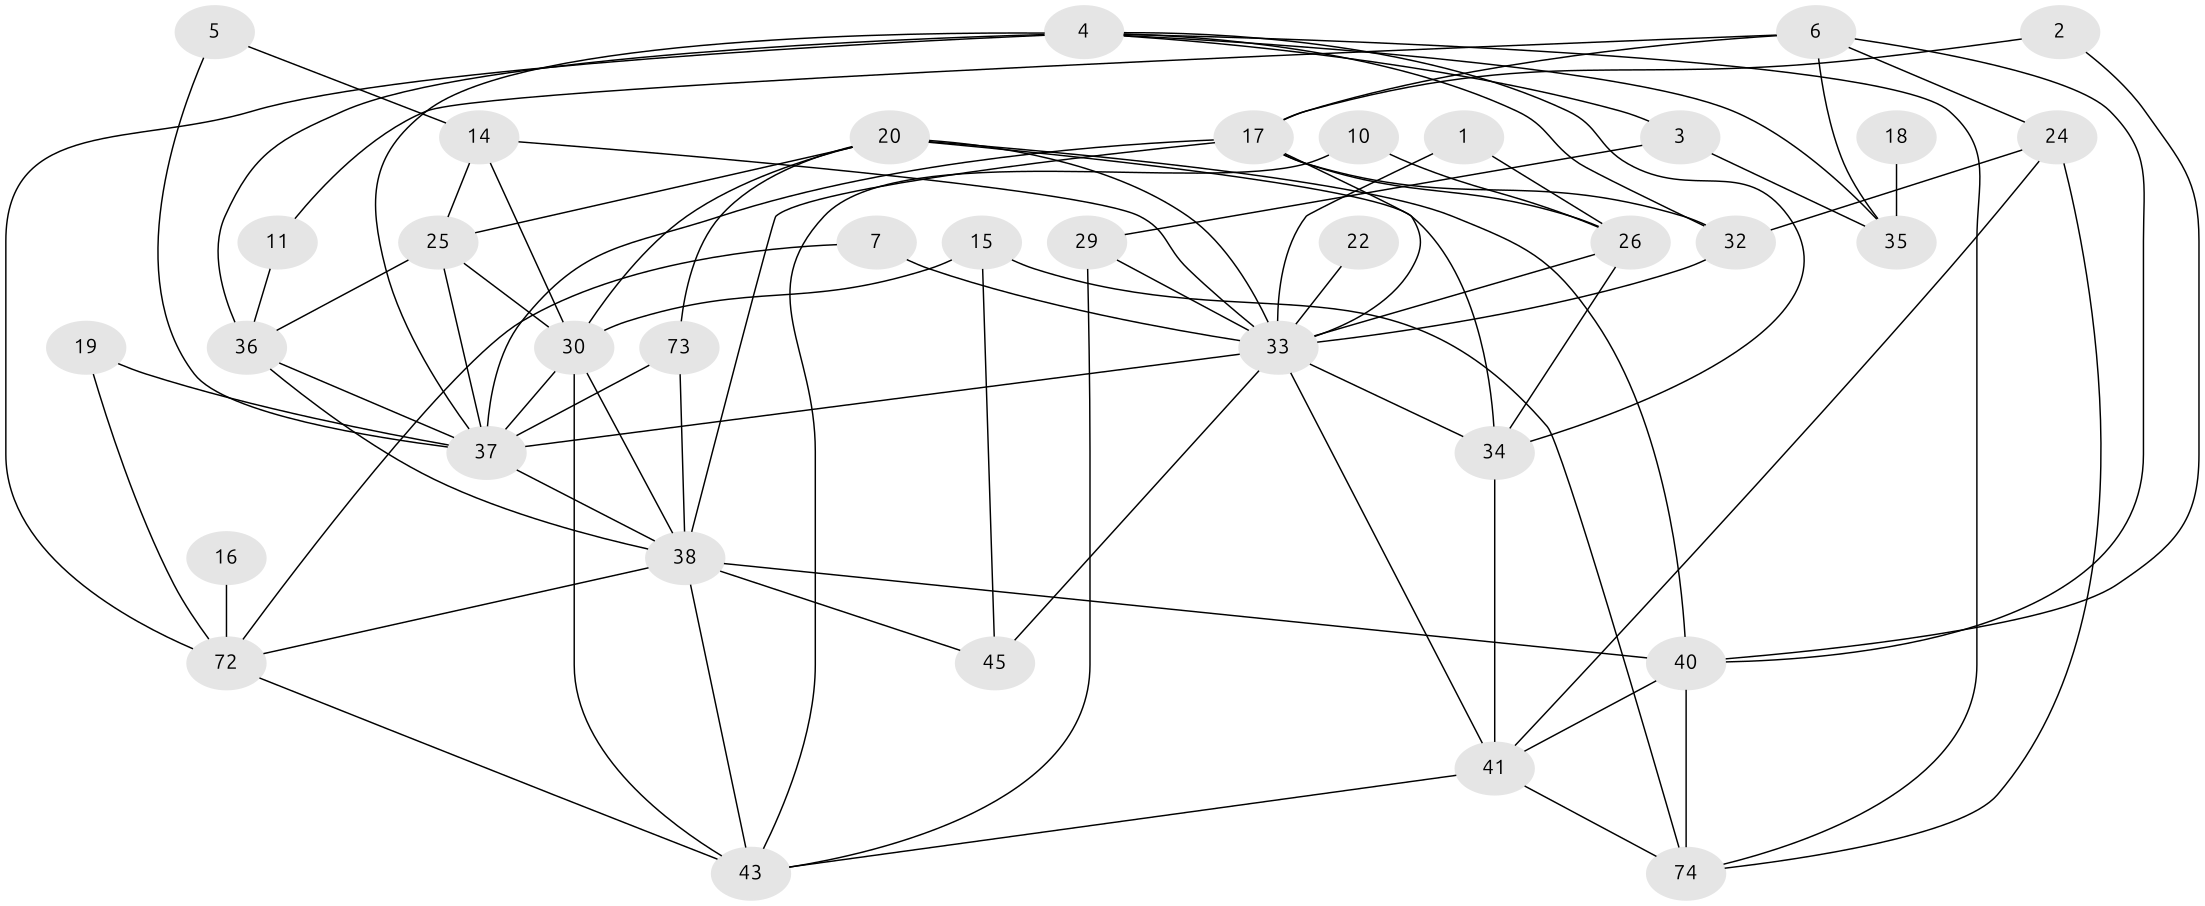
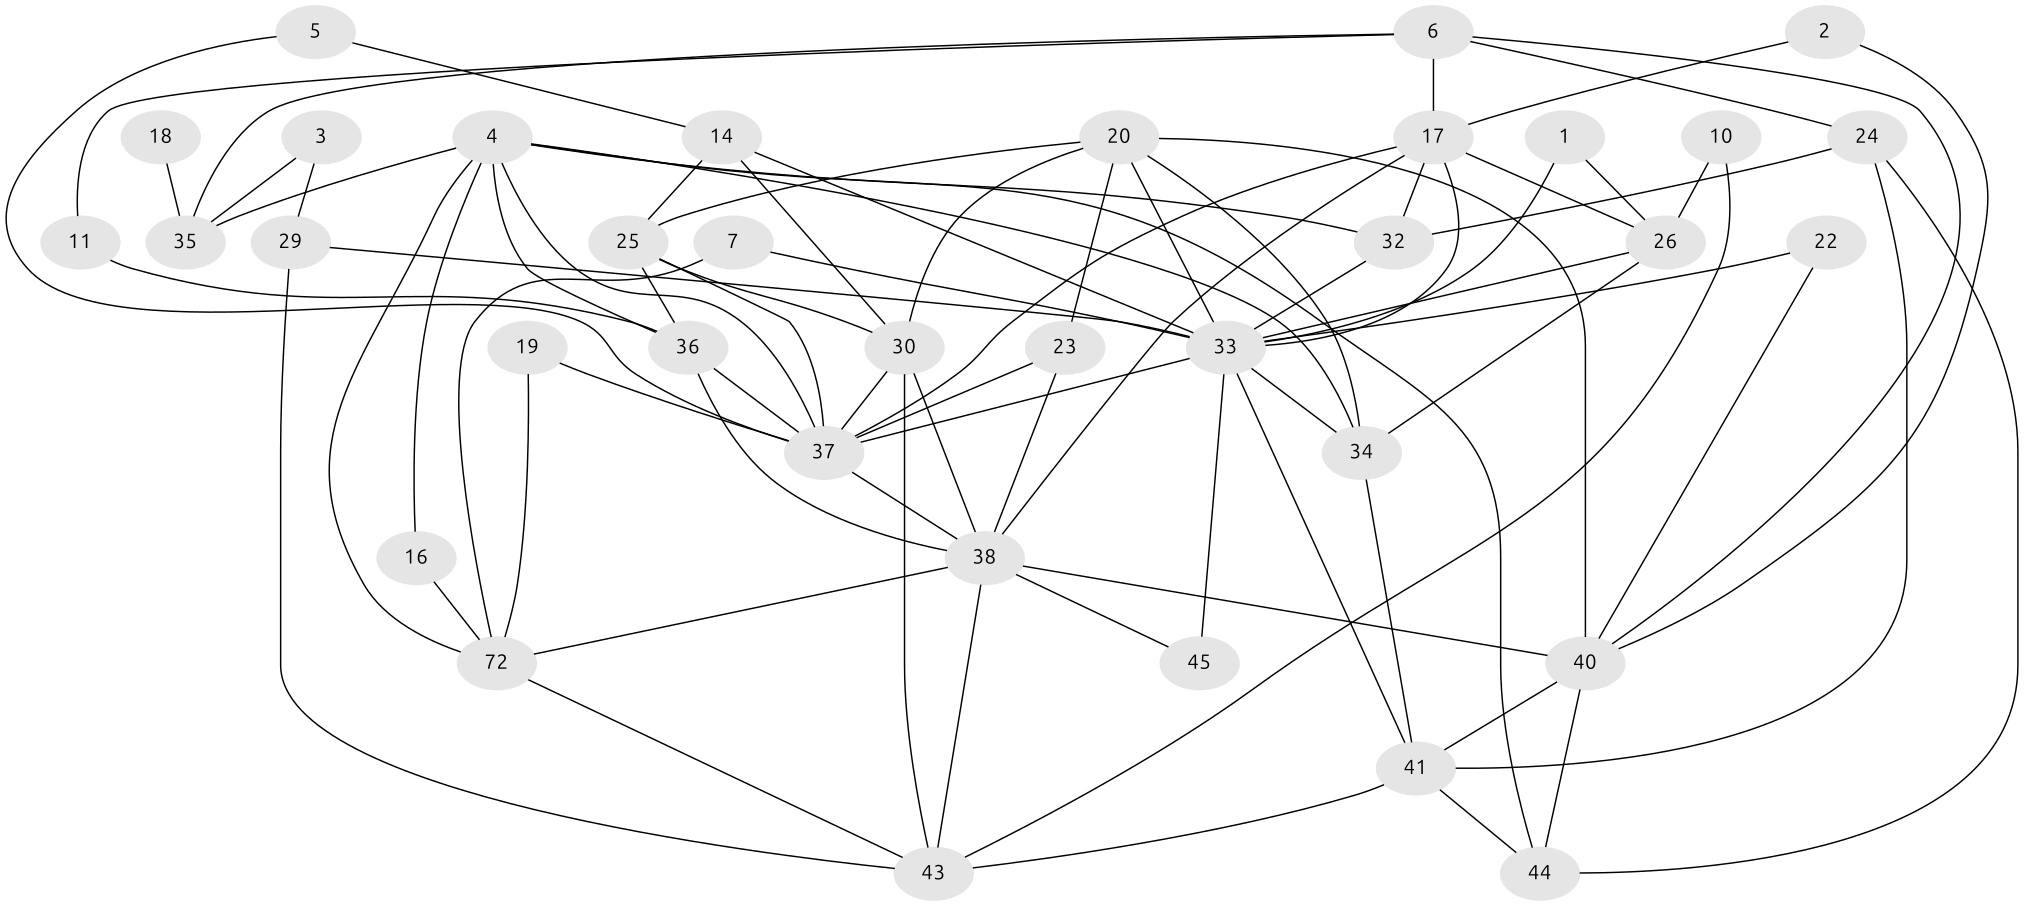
  graph {
    fontname=Ubuntu
    node [color=gray90 fontname=Ubuntu style=filled]
    edge [fontname=Ubuntu weight=1.0]
    1
    26
    33
    34
    37
    45
    41
    2
    17
    40
    n11 [label=32]
    38
-   44 [label=74]
+   44
    3
    29
    35
    43
    4
    16
    36
    n21 [label=72]
    5
    14
    25
    30
    6
    11
    24
    7
    10
-   15
    18
    19
    20
-   23 [label=73]
+   23
    22
    1 -- 26
    1 -- 33
    26 -- 33
    26 -- 34
    33 -- 34
    33 -- 37
    33 -- 45 [weight=2.0]
    33 -- 41 [weight=2.0]
    34 -- 41
    37 -- 38
    41 -- 44
    41 -- 43
    2 -- 17
    2 -- 40
    17 -- 26
    17 -- 33
    17 -- 37
    17 -- n11
    17 -- 38
    40 -- 41
    40 -- 44
    n11 -- 33
    38 -- 45
    38 -- 40
    38 -- 43
    38 -- n21
    3 -- 29
    3 -- 35
    29 -- 33
    29 -- 43
    4 -- 34
    4 -- 37
    4 -- n11
    4 -- 44
    4 -- 35
-   4 -- 3
+   4 -- 16
    4 -- 36 [weight=2.0]
    4 -- n21 [weight=2.0]
    16 -- n21
    36 -- 37
    36 -- 38
    n21 -- 43
    5 -- 37
    5 -- 14
    14 -- 33
    14 -- 25
    14 -- 30
    25 -- 37
    25 -- 36
    25 -- 30
    30 -- 37
    30 -- 38
    30 -- 43
    6 -- 17
    6 -- 40
    6 -- 35
    6 -- 11
    6 -- 24
    11 -- 36
    24 -- 41
    24 -- n11
    24 -- 44
    7 -- 33
    7 -- n21
    10 -- 26
    10 -- 43
-   15 -- 45
-   15 -- 44
-   15 -- 30
    18 -- 35
    19 -- 37
    19 -- n21
    20 -- 33
    20 -- 34
    20 -- 40
    20 -- 25
    20 -- 30
    20 -- 23
    23 -- 37
    23 -- 38
    22 -- 33
+   22 -- 40
  }
